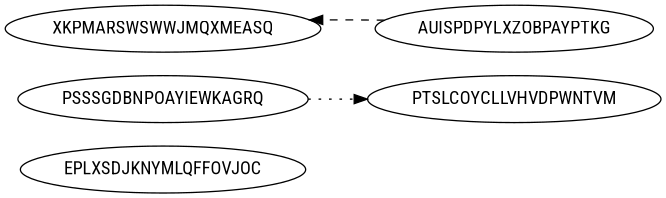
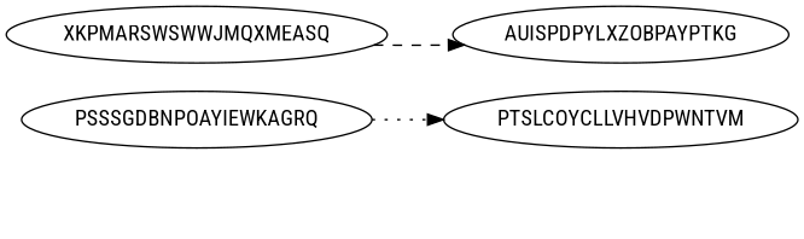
  digraph {
    fontname="Roboto Condensed"
    rankdir=LR
    node [Processor=1 Start=0 Weight=16 fontname="Roboto Condensed"]
    edge [fontname="Roboto Condensed"]
-   EPLXSDJKNYMLQFFOVJOC [Start=12 Weight=17]
    PTSLCOYCLLVHVDPWNTVM [Start=29]
    PSSSGDBNPOAYIEWKAGRQ [Processor=2 Weight=12]
    XKPMARSWSWWJMQXMEASQ [Processor=2 Start=27 Weight=19]
    AUISPDPYLXZOBPAYPTKG [Processor=3]
    PSSSGDBNPOAYIEWKAGRQ -> PTSLCOYCLLVHVDPWNTVM [Weight=16 style=dotted]
-   AUISPDPYLXZOBPAYPTKG -> XKPMARSWSWWJMQXMEASQ [Weight=11 style=dashed]
+   XKPMARSWSWWJMQXMEASQ -> AUISPDPYLXZOBPAYPTKG [Weight=11 style=dashed]
  }
